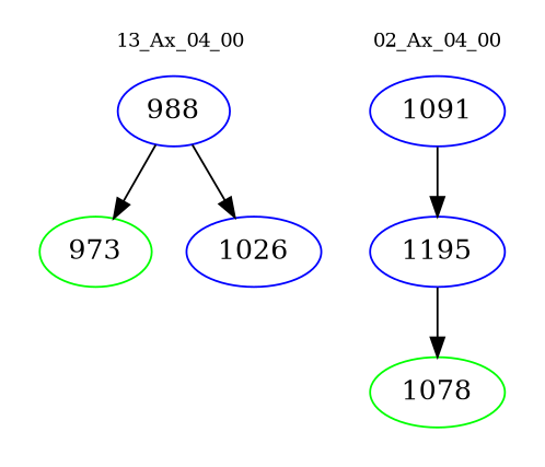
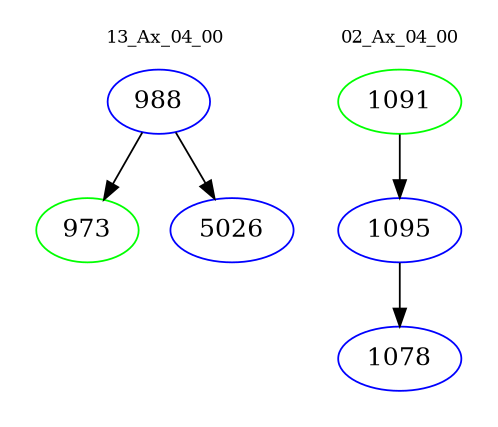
  digraph {
    node [color=blue]
    edge [color=black]
    n1 [label=988]
    n2 [color=green label=973]
-   n3 [label=1026]
-   n4 [label=1091]
-   n5 [color=green label=1078]
-   n6 [label=1195]
+   n3 [label=5026]
+   n4 [color=green label=1091]
+   n5 [label=1078]
+   n6 [label=1095]
    subgraph cluster_1 {
      color=white
      fontsize=10
      label="13_Ax_04_00"
      n1
      n2
      n3
    }
    subgraph cluster_2 {
      color=white
      fontsize=10
      label="02_Ax_04_00"
      n4
      n5
      n6
    }
    n1 -> n2
    n1 -> n3
    n4 -> n6
    n6 -> n5
  }
